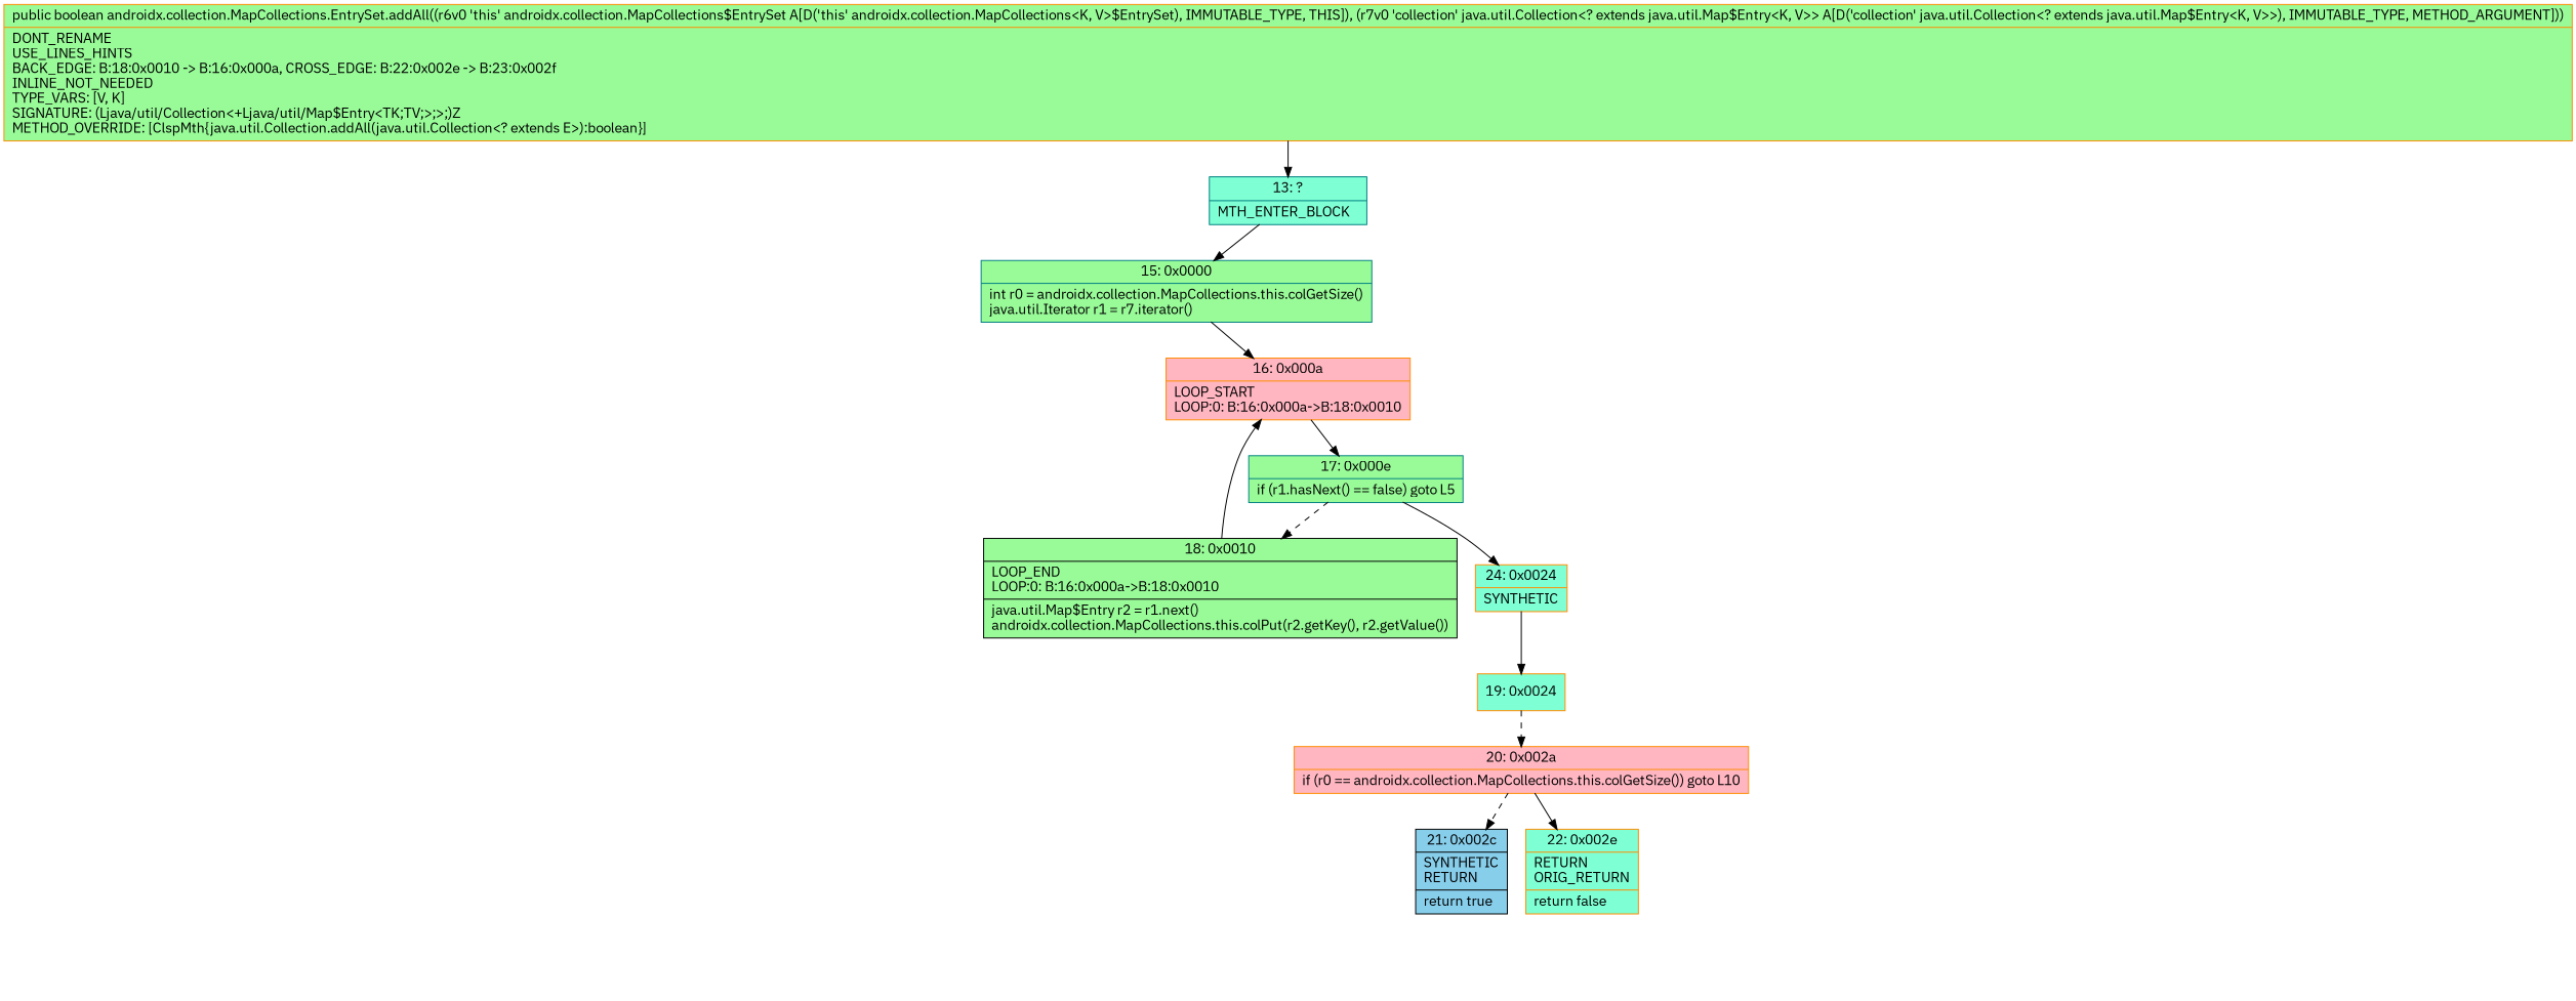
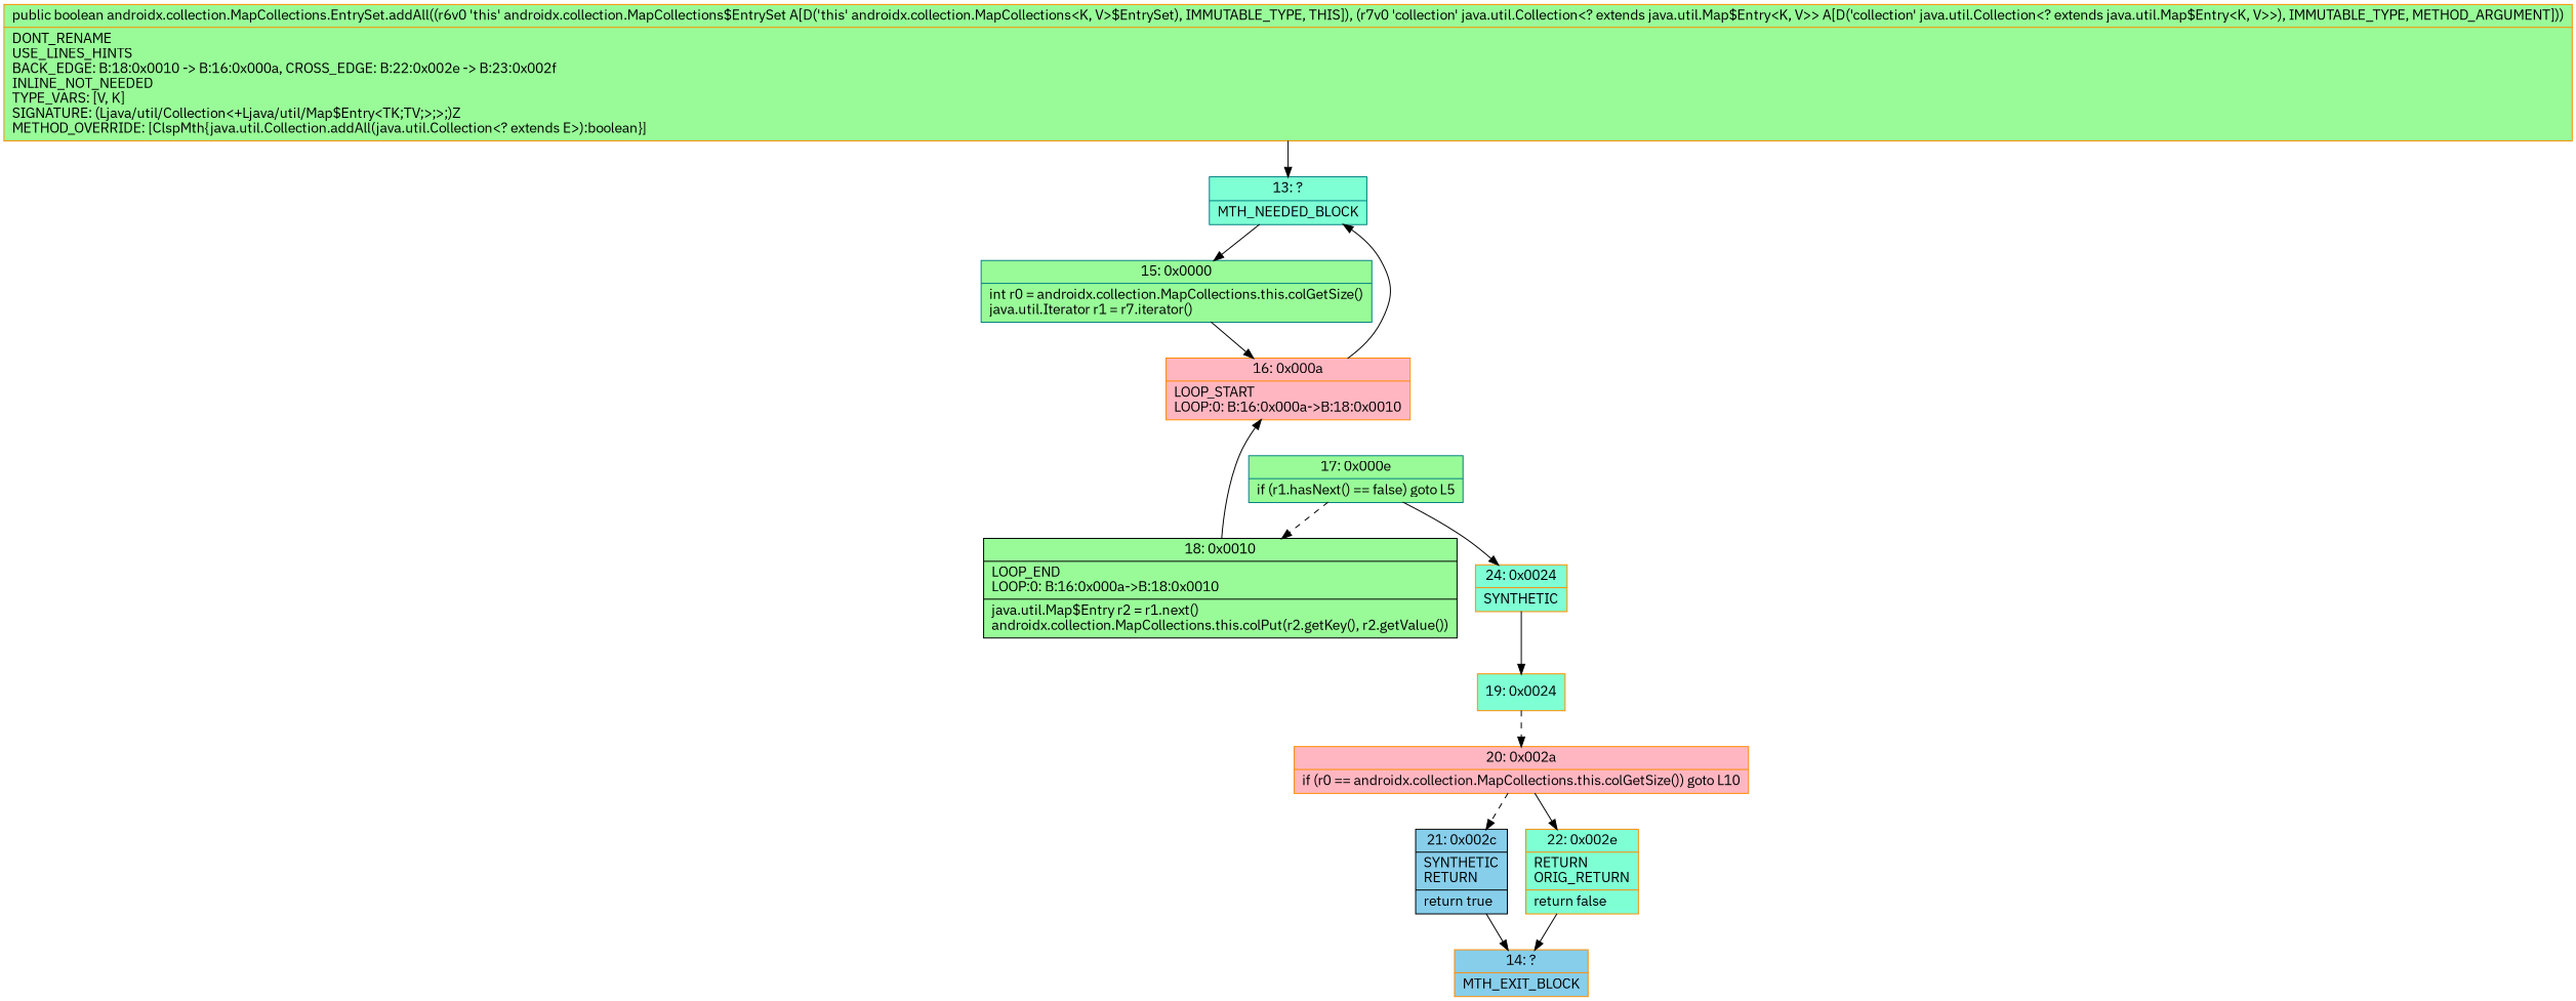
  digraph {
    fontname="IBM Plex Sans"
    node [color=darkorange fillcolor=aquamarine fontname="IBM Plex Sans" shape=record style=filled]
    edge [fontname="IBM Plex Sans"]
-   n1 [color=teal label="{13\:\ ?|MTH_ENTER_BLOCK\l}"]
+   n1 [color=teal label="{13\:\ ?|MTH_NEEDED_BLOCK\l}"]
    n2 [color=teal fillcolor=palegreen label="{15\:\ 0x0000|int r0 = androidx.collection.MapCollections.this.colGetSize()\ljava.util.Iterator r1 = r7.iterator()\l}"]
    n3 [fillcolor=lightpink label="{16\:\ 0x000a|LOOP_START\lLOOP:0: B:16:0x000a\-\>B:18:0x0010\l}"]
    n4 [color=teal fillcolor=palegreen label="{17\:\ 0x000e|if (r1.hasNext() == false) goto L5\l}"]
    n5 [color=black fillcolor=palegreen label="{18\:\ 0x0010|LOOP_END\lLOOP:0: B:16:0x000a\-\>B:18:0x0010\l|java.util.Map$Entry r2 = r1.next()\landroidx.collection.MapCollections.this.colPut(r2.getKey(), r2.getValue())\l}"]
    n6 [label="{24\:\ 0x0024|SYNTHETIC\l}"]
    n7 [label="{19\:\ 0x0024}"]
    n8 [fillcolor=lightpink label="{20\:\ 0x002a|if (r0 == androidx.collection.MapCollections.this.colGetSize()) goto L10\l}"]
    n9 [color=black fillcolor=skyblue label="{21\:\ 0x002c|SYNTHETIC\lRETURN\l|return true\l}"]
    n10 [label="{22\:\ 0x002e|RETURN\lORIG_RETURN\l|return false\l}"]
+   n11 [fillcolor=skyblue label="{14\:\ ?|MTH_EXIT_BLOCK\l}"]
    n12 [fillcolor=palegreen label="{public boolean androidx.collection.MapCollections.EntrySet.addAll((r6v0 'this' androidx.collection.MapCollections$EntrySet A[D('this' androidx.collection.MapCollections\<K, V\>$EntrySet), IMMUTABLE_TYPE, THIS]), (r7v0 'collection' java.util.Collection\<? extends java.util.Map$Entry\<K, V\>\> A[D('collection' java.util.Collection\<? extends java.util.Map$Entry\<K, V\>\>), IMMUTABLE_TYPE, METHOD_ARGUMENT]))  | DONT_RENAME\lUSE_LINES_HINTS\lBACK_EDGE: B:18:0x0010 \-\> B:16:0x000a, CROSS_EDGE: B:22:0x002e \-\> B:23:0x002f\lINLINE_NOT_NEEDED\lTYPE_VARS: [V, K]\lSIGNATURE: (Ljava\/util\/Collection\<+Ljava\/util\/Map$Entry\<TK;TV;\>;\>;)Z\lMETHOD_OVERRIDE: [ClspMth\{java.util.Collection.addAll(java.util.Collection\<? extends E\>):boolean\}]\l}"]
    n1 -> n2
    n2 -> n3
-   n3 -> n4
+   n3 -> n1
    n4 -> n5 [style=dashed]
    n4 -> n6
    n5 -> n3
    n6 -> n7
    n7 -> n8 [style=dashed]
    n8 -> n9 [style=dashed]
    n8 -> n10
+   n9 -> n11
+   n10 -> n11
    n12 -> n1
  }
